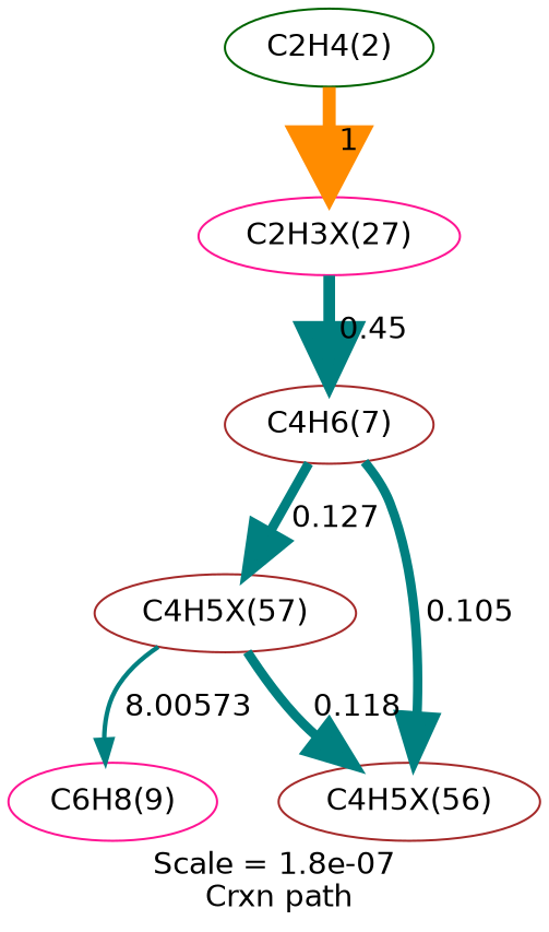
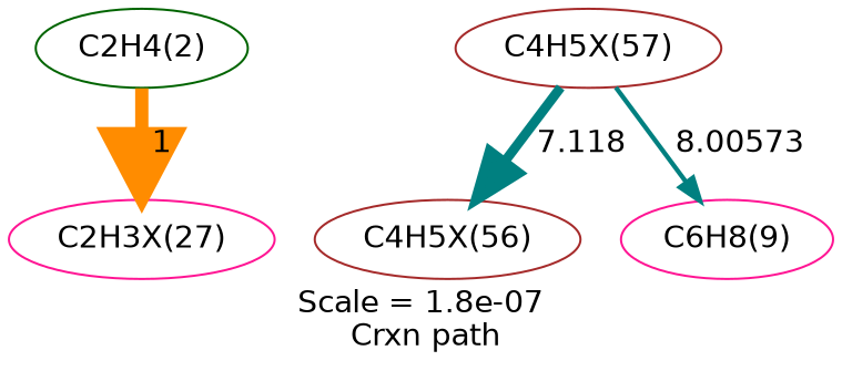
  digraph {
    fontname=Helvetica
    label="Scale = 1.8e-07\l Crxn path"
    node [color=brown fontname=Helvetica]
    edge [color=teal fontname=Helvetica]
    n1 [color=darkgreen label="C2H4(2)"]
    n2 [color=deeppink label="C2H3X(27)"]
-   n3 [label="C4H6(7)"]
    n4 [label="C4H5X(57)"]
    n5 [label="C4H5X(56)"]
    n6 [color=deeppink label="C6H8(9)"]
    n1 -> n2 [arrowsize=3 color=darkorange label=" 1" style="setlinewidth(6)"]
-   n2 -> n3 [arrowsize=2.7 label=" 0.45" style="setlinewidth(5.4)"]
-   n3 -> n4 [arrowsize=2.22 label=" 0.127" style="setlinewidth(4.44)"]
-   n3 -> n5 [arrowsize=2.15 label=" 0.105" style="setlinewidth(4.3)"]
-   n4 -> n5 [arrowsize=2.19 label=" 0.118" style="setlinewidth(4.39)"]
+   n4 -> n5 [arrowsize=2.19 label=" 7.118" style="setlinewidth(4.39)"]
    n4 -> n6 [arrowsize=1.05 label=" 8.00573" style="setlinewidth(2.1)"]
  }
